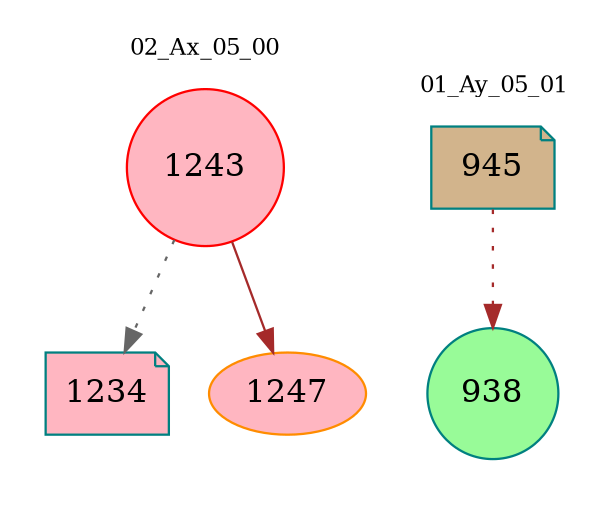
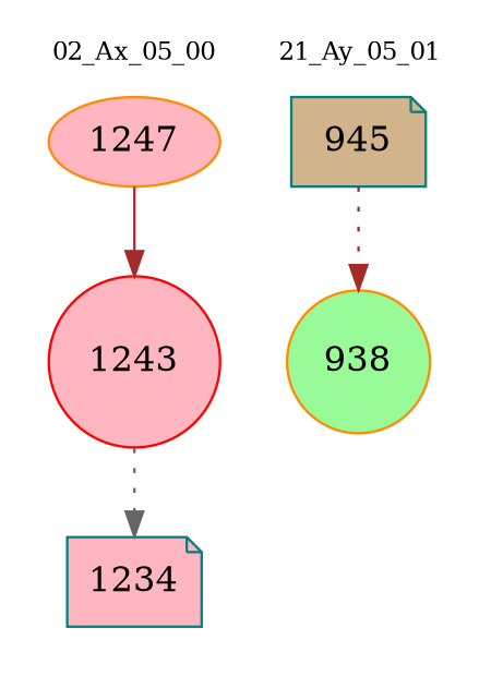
  digraph {
    node [color=teal fillcolor=lightpink shape=circle style=filled]
    edge [color=brown style=dotted]
    n1 [color=red label=1243]
    n2 [label=1234 shape=note]
    n3 [color=darkorange label=1247 shape=ellipse]
    n4 [fillcolor=tan label=945 shape=note]
-   n5 [fillcolor=palegreen label=938]
+   n5 [color=darkorange fillcolor=palegreen label=938]
    subgraph cluster_1 {
      color=white
      fontsize=10
      label="02_Ax_05_00"
      n1
      n2
      n3
    }
    subgraph cluster_2 {
      color=white
      fontsize=10
-     label="01_Ay_05_01"
+     label="21_Ay_05_01"
      n4
      n5
    }
    n1 -> n2 [color=gray40]
-   n1 -> n3 [style=solid]
+   n3 -> n1 [style=solid]
    n4 -> n5
  }
